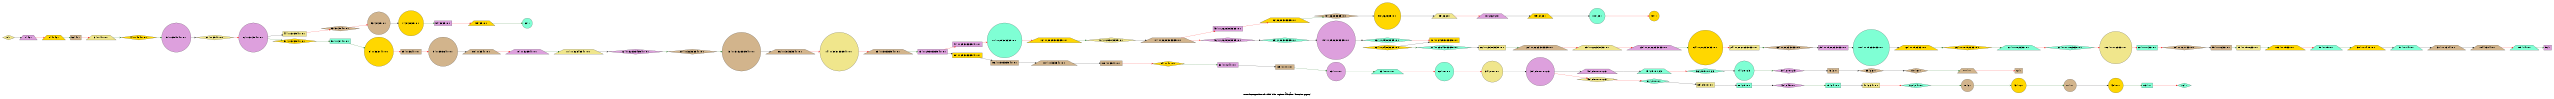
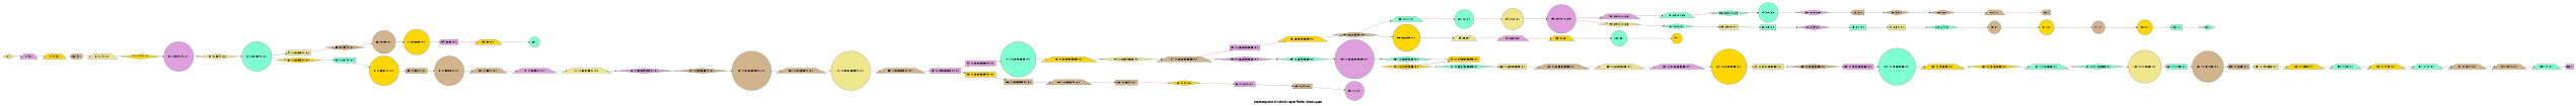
  digraph {
    label="Tree-decomposition of width 5 for register allocator (function _pgetc)"
    rankdir=LR
    node [fillcolor=tan shape=trapezium style=filled]
    edge [arrowhead=diamond color=black]
    n1 [fillcolor=khaki label="0 | : " shape=diamond]
    n2 [fillcolor=plum label="1 | 42 : "]
    n3 [fillcolor=gold label="2 | 41 42 : "]
    n4 [label="92 | 41 : " shape=box]
    n5 [fillcolor=khaki label="3 | 11 41 : 0 1 "]
    n6 [fillcolor=gold label="4 | 11 40 41 : 0 1 " shape=diamond]
    n7 [fillcolor=plum label="5 | 11 39 40 41 : 0 1 " shape=circle]
    n8 [fillcolor=khaki label="91 | 11 39 41 : 0 1 " shape=diamond]
-   n9 [fillcolor=plum label="6 | 11 37 39 41 : 0 1 " shape=circle]
+   n9 [fillcolor=aquamarine label="6 | 11 37 39 41 : 0 1 " shape=circle]
    n10 [fillcolor=khaki label="44 | 11 37 39 41 : 0 1 " shape=box]
    n11 [fillcolor=gold label="51 | 11 37 39 41 : 0 1 " shape=diamond]
    n12 [label="93 | 37 39 41 : 0 1 " shape=diamond]
    n13 [fillcolor=aquamarine label="90 | 11 37 41 : 0 1 " shape=box]
    n14 [fillcolor=gold label="7 | 37 38 39 : 0 1 " shape=circle]
    n15 [fillcolor=plum label="94 | 38 39 : 0 1 " shape=box]
    n16 [fillcolor=gold label="95 | 39 : 0 1 "]
    n17 [fillcolor=gold label="8 | 11 36 37 41 : 0 1 " shape=circle]
    n18 [label="89 | 11 36 41 : 0 1 " shape=box]
    n19 [label="9 | 11 35 36 41 : 0 1 " shape=circle]
    n20 [label="88 | 11 35 41 : 0 1 "]
    n21 [fillcolor=plum label="10 | 11 32 35 41 : 0 1 "]
    n22 [fillcolor=khaki label="11 | 11 32 34 35 41 : 0 1 "]
    n23 [fillcolor=plum label="12 | 11 32 33 34 35 41 : 0 1 " shape=diamond]
    n24 [label="87 | 11 32 33 35 41 : 0 1 " shape=diamond]
    n25 [label="13 | 11 31 32 33 35 41 : 0 1 " shape=circle]
    n26 [label="86 | 11 31 33 35 41 : 0 1 "]
    n27 [fillcolor=khaki label="14 | 11 30 31 33 35 41 : 0 1 " shape=circle]
    n28 [label="85 | 11 30 33 35 41 : 0 1 "]
    n29 [fillcolor=plum label="15 | 11 29 30 33 35 41 : 0 1 " shape=box]
    n30 [fillcolor=plum label="47 | 11 29 30 33 35 41 : 0 1 " shape=box]
    n31 [fillcolor=gold label="50 | 11 29 30 33 35 41 : 0 1 " shape=box]
    n32 [fillcolor=aquamarine label="71 | 11 29 30 33 35 : 0 1 " shape=circle]
    n33 [label="106 | 11 30 33 35 41 : 0 1 " shape=box]
    n34 [fillcolor=gold label="16 | 11 28 29 30 33 35 : 0 1 "]
    n35 [fillcolor=khaki label="70 | 11 28 30 33 35 : 0 1 " shape=diamond]
    n36 [label="17 | 11 26 28 30 33 35 : 0 1 "]
    n37 [fillcolor=plum label="45 | 11 26 28 30 33 35 : 0 1 " shape=box]
    n38 [fillcolor=plum label="46 | 11 26 28 30 33 35 : 0 1 " shape=diamond]
    n39 [fillcolor=gold label="96 | 26 28 30 33 35 : 0 1 "]
    n40 [fillcolor=aquamarine label="69 | 11 26 30 33 35 : 0 1 " shape=diamond]
    n41 [fillcolor=plum label="18 | 26 27 28 : "]
    n42 [fillcolor=gold label="99 | 27 28 : "]
    n43 [fillcolor=aquamarine label="100 | 28 : " shape=circle]
    n44 [fillcolor=plum label="19 | 11 25 26 30 33 35 : 0 1 " shape=circle]
    n45 [fillcolor=aquamarine label="68 | 11 25 30 33 35 : 0 1 " shape=diamond]
    n46 [fillcolor=gold label="20 | 11 24 25 30 33 35 : 0 1 " shape=box]
    n47 [fillcolor=gold label="67 | 11 24 30 33 35 : 0 1 " shape=diamond]
    n48 [fillcolor=aquamarine label="21 | 11 23 24 30 33 35 : 0 1 " shape=diamond]
    n49 [fillcolor=khaki label="66 | 11 23 30 33 35 : 0 1 " shape=box]
    n50 [label="22 | 11 22 23 30 33 35 : 0 1 "]
    n51 [fillcolor=khaki label="65 | 11 22 23 30 33 : 0 1 "]
    n52 [fillcolor=plum label="23 | 11 21 22 23 30 33 : 0 1 "]
    n53 [fillcolor=gold label="64 | 11 21 23 30 33 : 0 1 " shape=circle]
    n54 [fillcolor=khaki label="24 | 11 20 21 23 30 33 : 0 1 " shape=box]
    n55 [label="63 | 11 20 23 30 33 : 0 1 " shape=diamond]
    n56 [fillcolor=plum label="25 | 11 19 20 23 30 33 : 0 1 " shape=box]
    n57 [fillcolor=aquamarine label="101 | 11 19 23 30 33 : 0 1 " shape=circle]
    n58 [fillcolor=gold label="62 | 11 19 23 33 : 0 1 "]
    n59 [fillcolor=gold label="26 | 11 18 19 23 33 : 0 1 " shape=diamond]
    n60 [fillcolor=aquamarine label="61 | 11 18 23 33 : 0 1 "]
    n61 [fillcolor=aquamarine label="27 | 11 17 18 23 33 : 0 1 " shape=diamond]
    n62 [fillcolor=khaki label="102 | 11 17 23 33 : 0 1 " shape=circle]
    n63 [fillcolor=aquamarine label="60 | 11 17 33 : 0 1 " shape=box]
-   n64 [label="28 | 11 16 17 33 : 0 1 " shape=diamond]
+   n64 [label="28 | 11 16 17 33 : 0 1 " shape=circle]
    n65 [label="59 | 11 16 33 : 0 1 " shape=box]
    n66 [fillcolor=khaki label="29 | 11 15 16 33 : 0 1 " shape=box]
    n67 [fillcolor=gold label="103 | 11 15 33 : 0 1 "]
    n68 [fillcolor=aquamarine label="58 | 11 15 : 0 1 "]
    n69 [fillcolor=gold label="30 | 11 14 15 : 0 1 "]
    n70 [fillcolor=aquamarine label="57 | 11 14 : 0 1 "]
    n71 [label="31 | 11 13 14 : 0 1 "]
    n72 [label="104 | 13 14 : 0 1 "]
    n73 [fillcolor=aquamarine label="105 | 14 : 0 1 "]
    n74 [fillcolor=plum label="32 | 11 12 41 : 0 1 " shape=box]
    n75 [label="109 | 11 41 : 0 1 " shape=box]
    n76 [fillcolor=plum label="83 | 11 : 0 1 " shape=circle]
    n77 [fillcolor=aquamarine label="33 | 10 11 : 0 1 "]
    n78 [fillcolor=aquamarine label="82 | 10 : 0 1 " shape=circle]
    n79 [fillcolor=khaki label="34 | 2 10 : 0 1 " shape=circle]
    n80 [fillcolor=plum label="35 | 2 9 10 : 0 1 2 3 " shape=circle]
    n81 [fillcolor=plum label="48 | 2 9 10 : 0 1 2 3 "]
    n82 [fillcolor=khaki label="49 | 2 9 10 : 0 1 2 3 " shape=diamond]
    n83 [fillcolor=aquamarine label="75 | 2 9 : 0 1 2 3 "]
    n84 [fillcolor=aquamarine label="81 | 2 10 : 0 1 " shape=diamond]
    n85 [fillcolor=aquamarine label="36 | 2 8 9 : 0 1 2 3 " shape=diamond]
    n86 [fillcolor=aquamarine label="74 | 2 8 : 2 3 " shape=circle]
    n87 [fillcolor=plum label="37 | 2 7 8 : 2 3 " shape=diamond]
    n88 [label="73 | 2 7 : " shape=box]
    n89 [label="38 | 2 6 7 : " shape=diamond]
    n90 [label="110 | 6 7 : " shape=diamond]
    n91 [label="111 | 7 : "]
    n92 [fillcolor=khaki label="39 | 2 5 10 : 0 1 " shape=box]
    n93 [fillcolor=aquamarine label="80 | 2 5 : 0 1 " shape=box]
    n94 [fillcolor=plum label="40 | 2 4 5 : 0 1 " shape=diamond]
    n95 [fillcolor=aquamarine label="79 | 2 4 : 0 1 " shape=box]
    n96 [fillcolor=khaki label="41 | 2 3 4 : 0 1 " shape=box]
    n97 [fillcolor=aquamarine label="112 | 2 4 : 0 1 " shape=diamond]
    n98 [label="78 | 2 : " shape=circle]
    n99 [fillcolor=gold label="42 | 1 2 : " shape=circle]
    n100 [label="77 | 1 : " shape=circle]
    n101 [fillcolor=gold label="43 | 0 1 : " shape=circle]
    n102 [fillcolor=aquamarine label="113 | 1 : " shape=box]
    n103 [fillcolor=aquamarine label="76 | : " shape=diamond]
    n104 [label="53 | 37 39 : 0 1 " shape=circle]
    n105 [label="97 | 26 28 33 35 : 0 1 " shape=diamond]
    n106 [label="107 | 11 33 35 41 : 0 1 "]
    n107 [fillcolor=aquamarine label="52 | : " shape=circle]
    n108 [fillcolor=gold label="54 | : " shape=circle]
    n109 [fillcolor=khaki label="55 | 26 28 : "]
    n110 [fillcolor=plum label="56 | : " shape=box]
    n111 [label="72 | : " shape=box]
    n112 [fillcolor=gold label="84 | 11 41 : 0 1 " shape=diamond]
    n113 [fillcolor=gold label="98 | 26 28 35 : 0 1 " shape=circle]
    n114 [label="108 | 11 35 41 : 0 1 " shape=box]
    n1 -> n2 [arrowhead=dot]
    n2 -> n3 [arrowhead=vee color=red]
    n3 -> n4 [arrowhead=dot color=darkgreen]
    n4 -> n5 [arrowhead=dot color=red]
    n5 -> n6 [arrowhead=vee color=darkgreen]
    n6 -> n7 [color=darkgreen]
    n7 -> n8 [arrowhead=vee]
    n8 -> n9 [color=red]
    n9 -> n10 [arrowhead=dot]
    n9 -> n11 [arrowhead=vee color=darkgreen]
    n10 -> n12 [arrowhead=dot color=red]
    n11 -> n13 [color=darkgreen]
    n12 -> n104 [arrowhead=dot color=red]
    n13 -> n17 [arrowhead=dot color=darkgreen]
    n14 -> n15 [arrowhead=dot color=darkgreen]
    n15 -> n16 [color=red]
    n16 -> n107 [arrowhead=dot color=darkgreen]
    n17 -> n18 [color=red]
    n18 -> n19 [color=red]
    n19 -> n20 [arrowhead=vee]
    n20 -> n21 [color=red]
    n21 -> n22 [arrowhead=dot color=darkgreen]
    n22 -> n23 [arrowhead=vee]
    n23 -> n24 [arrowhead=vee color=darkgreen]
    n24 -> n25 [color=darkgreen]
    n25 -> n26 [arrowhead=vee]
    n26 -> n27 [arrowhead=vee color=red]
    n27 -> n28 [color=red]
    n28 -> n29 [arrowhead=vee color=darkgreen]
    n29 -> n30 [arrowhead=vee color=red]
    n29 -> n31
    n30 -> n32 [arrowhead=vee color=red]
    n31 -> n33 [arrowhead=vee]
    n32 -> n34 [arrowhead=vee color=red]
    n33 -> n106 [arrowhead=dot]
    n34 -> n35 [color=darkgreen]
    n35 -> n36
    n36 -> n37 [color=red]
    n36 -> n38 [arrowhead=vee color=red]
    n37 -> n39 [arrowhead=vee color=red]
    n38 -> n40 [arrowhead=dot]
    n39 -> n105 [arrowhead=dot color=darkgreen]
    n40 -> n44 [arrowhead=dot]
    n41 -> n42 [arrowhead=dot]
    n42 -> n43 [arrowhead=dot]
    n43 -> n108 [color=red]
    n44 -> n45
    n45 -> n46 [arrowhead=dot color=red]
    n47 -> n46
    n47 -> n48 [arrowhead=vee color=darkgreen]
    n48 -> n49
    n49 -> n50 [arrowhead=vee color=darkgreen]
    n50 -> n51 [color=red]
    n51 -> n52 [color=red]
    n52 -> n53 [arrowhead=dot color=darkgreen]
    n53 -> n54 [color=red]
    n54 -> n55 [color=darkgreen]
    n55 -> n56 [arrowhead=dot]
    n56 -> n57 [arrowhead=dot]
    n57 -> n58
    n58 -> n59 [arrowhead=dot color=darkgreen]
    n59 -> n60 [color=darkgreen]
    n60 -> n61 [arrowhead=dot color=red]
    n61 -> n62 [color=red]
    n62 -> n63 [arrowhead=dot color=red]
    n63 -> n64 [color=red]
    n64 -> n65
    n65 -> n66 [arrowhead=vee color=darkgreen]
    n66 -> n67 [color=darkgreen]
    n67 -> n68 [color=red]
    n68 -> n69 [color=darkgreen]
    n69 -> n70 [arrowhead=vee]
    n70 -> n71
    n71 -> n72
    n72 -> n73 [arrowhead=dot color=red]
    n73 -> n110 [arrowhead=vee color=darkgreen]
    n74 -> n75 [arrowhead=dot]
    n75 -> n76 [arrowhead=dot color=darkgreen]
-   n76 -> n77 [color=darkgreen]
+   n105 -> n77 [color=darkgreen]
    n77 -> n78 [color=red]
    n78 -> n79 [color=red]
    n79 -> n80 [arrowhead=dot]
    n80 -> n81 [arrowhead=vee]
    n80 -> n82 [color=red]
    n81 -> n83 [arrowhead=dot]
    n82 -> n84 [color=red]
    n83 -> n85 [arrowhead=vee color=red]
    n84 -> n92
    n85 -> n86 [arrowhead=dot]
    n86 -> n87 [arrowhead=vee color=darkgreen]
    n87 -> n88 [arrowhead=dot]
    n88 -> n89 [arrowhead=vee]
    n89 -> n90
    n90 -> n91 [arrowhead=dot color=darkgreen]
    n91 -> n111 [arrowhead=vee color=red]
    n92 -> n93
    n93 -> n94 [arrowhead=dot]
    n94 -> n95 [color=darkgreen]
    n95 -> n96 [arrowhead=vee]
    n96 -> n97 [color=red]
    n97 -> n98 [color=darkgreen]
    n98 -> n99 [arrowhead=vee color=darkgreen]
    n99 -> n100 [arrowhead=dot color=darkgreen]
    n100 -> n101
    n101 -> n102 [arrowhead=dot color=darkgreen]
    n102 -> n103 [arrowhead=dot color=red]
    n104 -> n14 [arrowhead=dot]
    n105 -> n113 [arrowhead=vee]
    n106 -> n114 [arrowhead=dot]
    n109 -> n41 [arrowhead=vee color=red]
    n112 -> n74 [arrowhead=vee color=darkgreen]
    n113 -> n109
    n114 -> n112 [arrowhead=vee color=red]
  }
